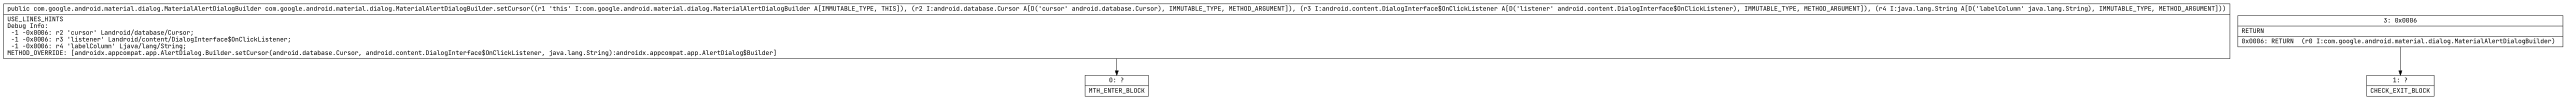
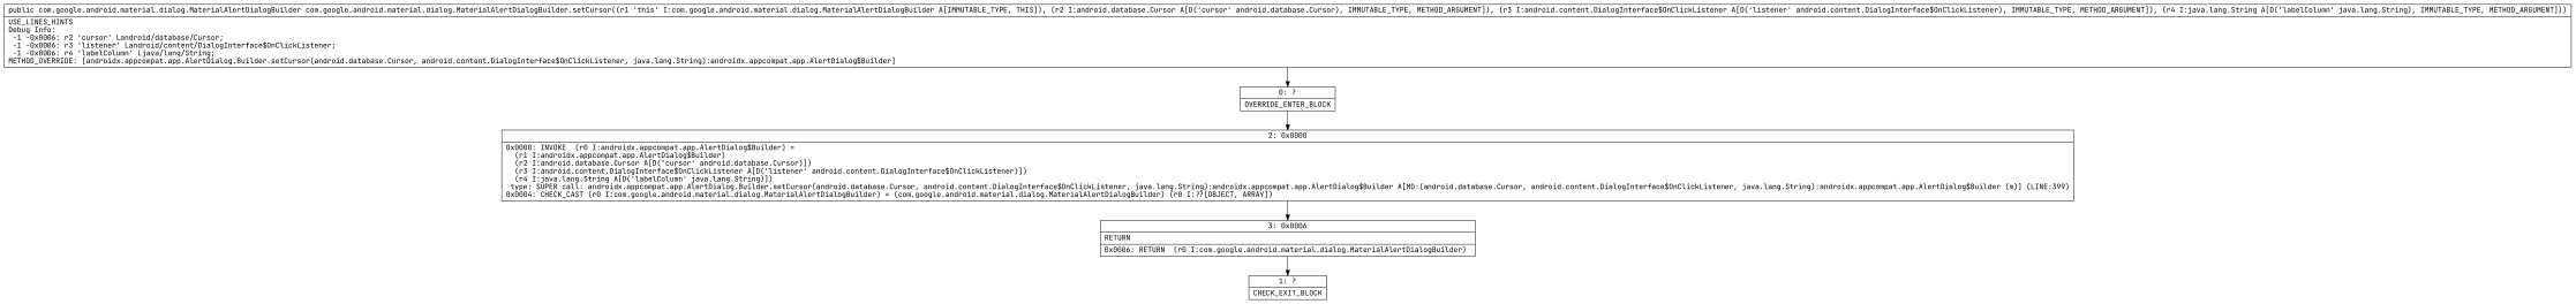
  digraph {
    fontname="JetBrains Mono"
    node [fontname="JetBrains Mono" shape=record]
    edge [fontname="JetBrains Mono"]
-   n1 [label="{0\:\ ?|MTH_ENTER_BLOCK\l}"]
+   n1 [label="{0\:\ ?|OVERRIDE_ENTER_BLOCK\l}"]
+   n2 [label="{2\:\ 0x0000|0x0000: INVOKE  (r0 I:androidx.appcompat.app.AlertDialog$Builder) = \l  (r1 I:androidx.appcompat.app.AlertDialog$Builder)\l  (r2 I:android.database.Cursor A[D('cursor' android.database.Cursor)])\l  (r3 I:android.content.DialogInterface$OnClickListener A[D('listener' android.content.DialogInterface$OnClickListener)])\l  (r4 I:java.lang.String A[D('labelColumn' java.lang.String)])\l type: SUPER call: androidx.appcompat.app.AlertDialog.Builder.setCursor(android.database.Cursor, android.content.DialogInterface$OnClickListener, java.lang.String):androidx.appcompat.app.AlertDialog$Builder A[MD:(android.database.Cursor, android.content.DialogInterface$OnClickListener, java.lang.String):androidx.appcompat.app.AlertDialog$Builder (m)] (LINE:399)\l0x0004: CHECK_CAST (r0 I:com.google.android.material.dialog.MaterialAlertDialogBuilder) = (com.google.android.material.dialog.MaterialAlertDialogBuilder) (r0 I:??[OBJECT, ARRAY]) \l}"]
    n3 [label="{3\:\ 0x0006|RETURN\l|0x0006: RETURN  (r0 I:com.google.android.material.dialog.MaterialAlertDialogBuilder) \l}"]
    n4 [label="{1\:\ ?|CHECK_EXIT_BLOCK\l}"]
    n5 [label="{public com.google.android.material.dialog.MaterialAlertDialogBuilder com.google.android.material.dialog.MaterialAlertDialogBuilder.setCursor((r1 'this' I:com.google.android.material.dialog.MaterialAlertDialogBuilder A[IMMUTABLE_TYPE, THIS]), (r2 I:android.database.Cursor A[D('cursor' android.database.Cursor), IMMUTABLE_TYPE, METHOD_ARGUMENT]), (r3 I:android.content.DialogInterface$OnClickListener A[D('listener' android.content.DialogInterface$OnClickListener), IMMUTABLE_TYPE, METHOD_ARGUMENT]), (r4 I:java.lang.String A[D('labelColumn' java.lang.String), IMMUTABLE_TYPE, METHOD_ARGUMENT]))  | USE_LINES_HINTS\lDebug Info:\l  \-1 \-0x0006: r2 'cursor' Landroid\/database\/Cursor;\l  \-1 \-0x0006: r3 'listener' Landroid\/content\/DialogInterface$OnClickListener;\l  \-1 \-0x0006: r4 'labelColumn' Ljava\/lang\/String;\lMETHOD_OVERRIDE: [androidx.appcompat.app.AlertDialog.Builder.setCursor(android.database.Cursor, android.content.DialogInterface$OnClickListener, java.lang.String):androidx.appcompat.app.AlertDialog$Builder]\l}"]
+   n1 -> n2
+   n2 -> n3
    n3 -> n4
    n5 -> n1
  }
